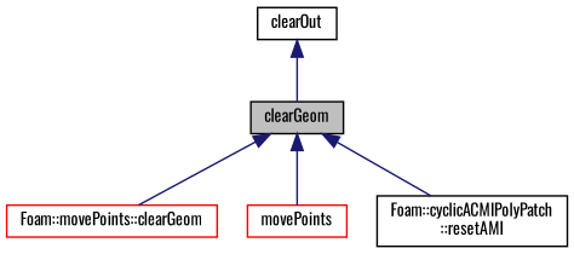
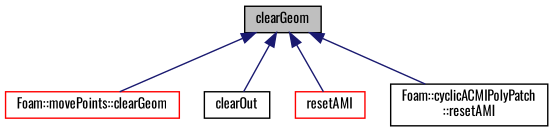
  digraph {
    fontname=Oswald
    rankdir=TB
    node [color=black fontname=Oswald fontsize=10 shape=record]
    edge [color=midnightblue dir=back fontname=Oswald fontsize=10 labelfontname=Helvetica labelfontsize=10 style=solid]
    n1 [fillcolor=grey75 fontcolor=black height=0.2 label=clearGeom style=filled width=0.4]
    n2 [color=red height=0.2 label="Foam::movePoints::clearGeom" width=0.4]
    n3 [height=0.2 label=clearOut width=0.4]
-   n4 [color=red height=0.2 label=movePoints width=0.4]
+   n4 [color=red height=0.2 label=resetAMI width=0.4]
    n5 [height=0.2 label="Foam::cyclicACMIPolyPatch\l::resetAMI" width=0.4]
    n1 -> n2
-   n3 -> n1
+   n1 -> n3
    n1 -> n4
    n1 -> n5
  }
